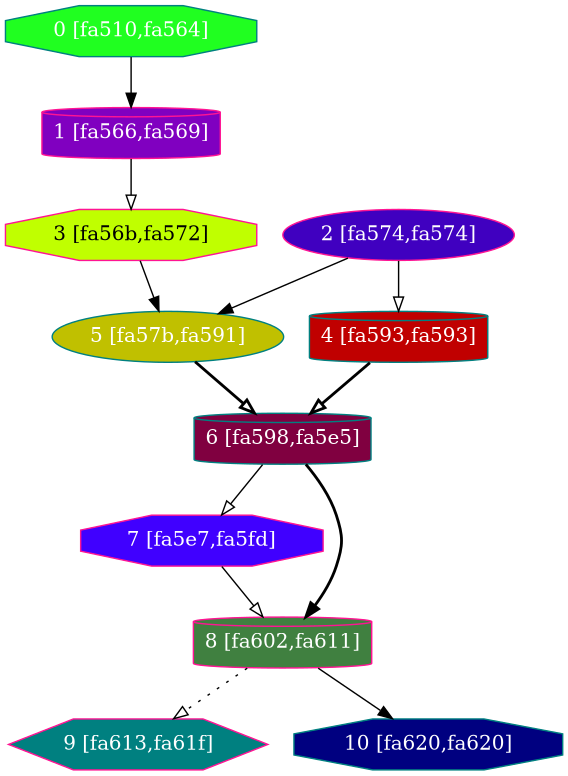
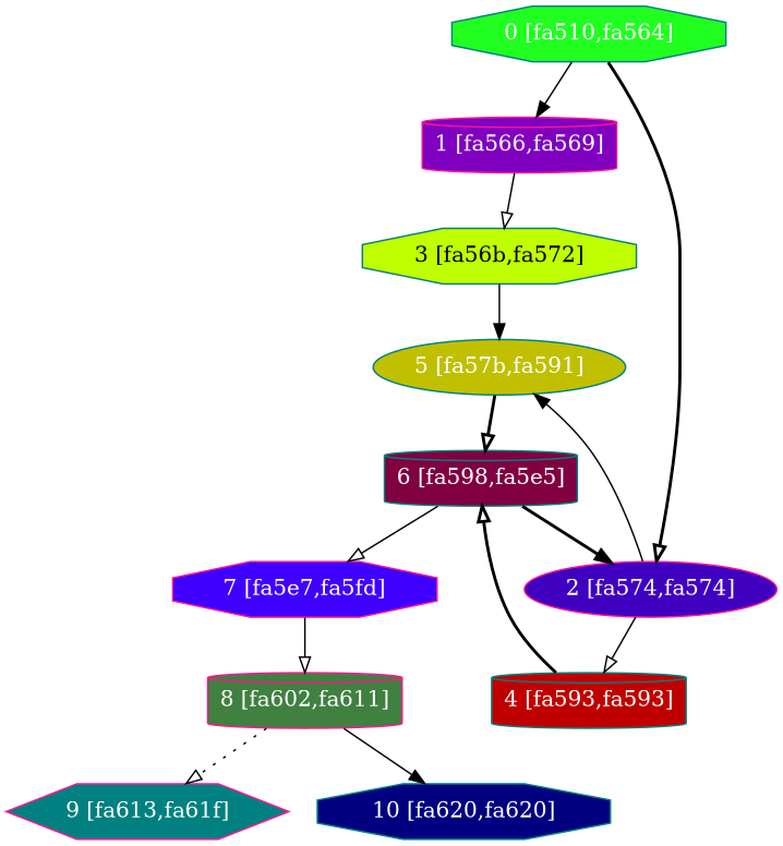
  digraph {
    node [color=teal fontcolor="#ffffff" shape=octagon style=filled]
    edge [arrowhead=onormal style=solid]
    n1 [fillcolor="#20FF20" label="0 [fa510,fa564]"]
    n2 [color=deeppink fillcolor="#8000C0" label="1 [fa566,fa569]" shape=cylinder]
    n3 [color=deeppink fillcolor="#4000C0" label="2 [fa574,fa574]" shape=ellipse]
-   n4 [color=deeppink fillcolor="#C0FF00" fontcolor="#000000" label="3 [fa56b,fa572]"]
+   n4 [fillcolor="#C0FF00" fontcolor="#000000" label="3 [fa56b,fa572]"]
    n5 [fillcolor="#C00000" label="4 [fa593,fa593]" shape=cylinder]
    n6 [fillcolor="#C0C000" label="5 [fa57b,fa591]" shape=ellipse]
    n7 [fillcolor="#800040" label="6 [fa598,fa5e5]" shape=cylinder]
    n8 [color=deeppink fillcolor="#4000FF" label="7 [fa5e7,fa5fd]"]
    n9 [color=deeppink fillcolor="#408040" label="8 [fa602,fa611]" shape=cylinder]
    n10 [color=deeppink fillcolor="#008080" label="9 [fa613,fa61f]" shape=hexagon]
    n11 [fillcolor="#000080" label="10 [fa620,fa620]"]
    n1 -> n2 [arrowhead=normal]
+   n1 -> n3 [style=bold]
    n2 -> n4
    n3 -> n5
    n3 -> n6 [arrowhead=normal]
    n4 -> n6 [arrowhead=normal]
    n5 -> n7 [style=bold]
    n6 -> n7 [style=bold]
    n7 -> n8
-   n7 -> n9 [arrowhead=normal style=bold]
+   n7 -> n3 [arrowhead=normal style=bold]
    n8 -> n9
    n9 -> n10 [style=dotted]
    n9 -> n11 [arrowhead=normal]
  }
